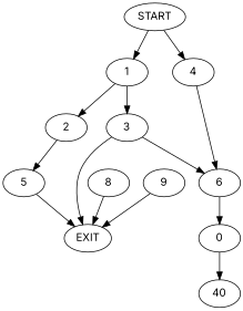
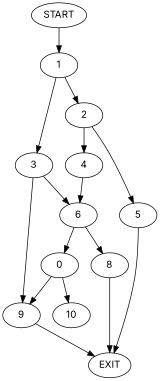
  digraph {
    fontname=Inter
    node [fontname=Inter]
    edge [fontname=Inter]
    n1 [label=START]
    1
    2
    3
    n5 [label=EXIT]
    4
    5
    6
    n9 [label=0]
    8
    9
-   10 [label=40]
+   10
    n1 -> 1
    1 -> 2
    1 -> 3
-   n1 -> 4
+   2 -> 4
    2 -> 5
-   3 -> n5
+   3 -> 9
    3 -> 6
    4 -> 6
    5 -> n5
    6 -> n9
+   6 -> 8
+   n9 -> 9
    n9 -> 10
    8 -> n5
    9 -> n5
  }
